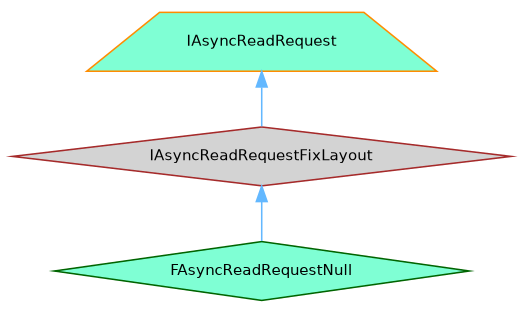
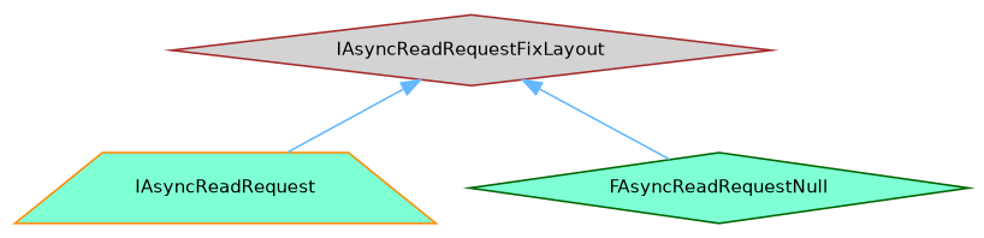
  digraph {
    rankdir=TB
    node [fillcolor=aquamarine fontname=Helvetica fontsize=10 shape=diamond style=filled]
    edge [color=steelblue1 dir=back fontname=Helvetica fontsize=10 labelfontname=Helvetica labelfontsize=10 style=solid]
    n1 [color=brown fillcolor=lightgrey height=0.2 label=IAsyncReadRequestFixLayout width=0.4]
    n2 [color=darkorange height=0.2 label=IAsyncReadRequest shape=trapezium width=0.4]
    n3 [color=darkgreen height=0.2 label=FAsyncReadRequestNull width=0.4]
-   n2 -> n1
+   n1 -> n2
    n1 -> n3
  }
